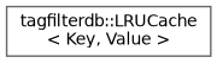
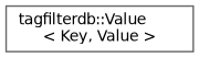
  digraph {
    rankdir=TB
-   n1 [color=grey40 fillcolor=white fontname=Helvetica fontsize=10 height=0.2 label="tagfilterdb::LRUCache\l\< Key, Value \>" shape=box style=filled width=0.4]
+   n1 [color=grey40 fillcolor=white fontname=Helvetica fontsize=10 height=0.2 label="tagfilterdb::Value\l\< Key, Value \>" shape=box style=filled width=0.4]
  }
